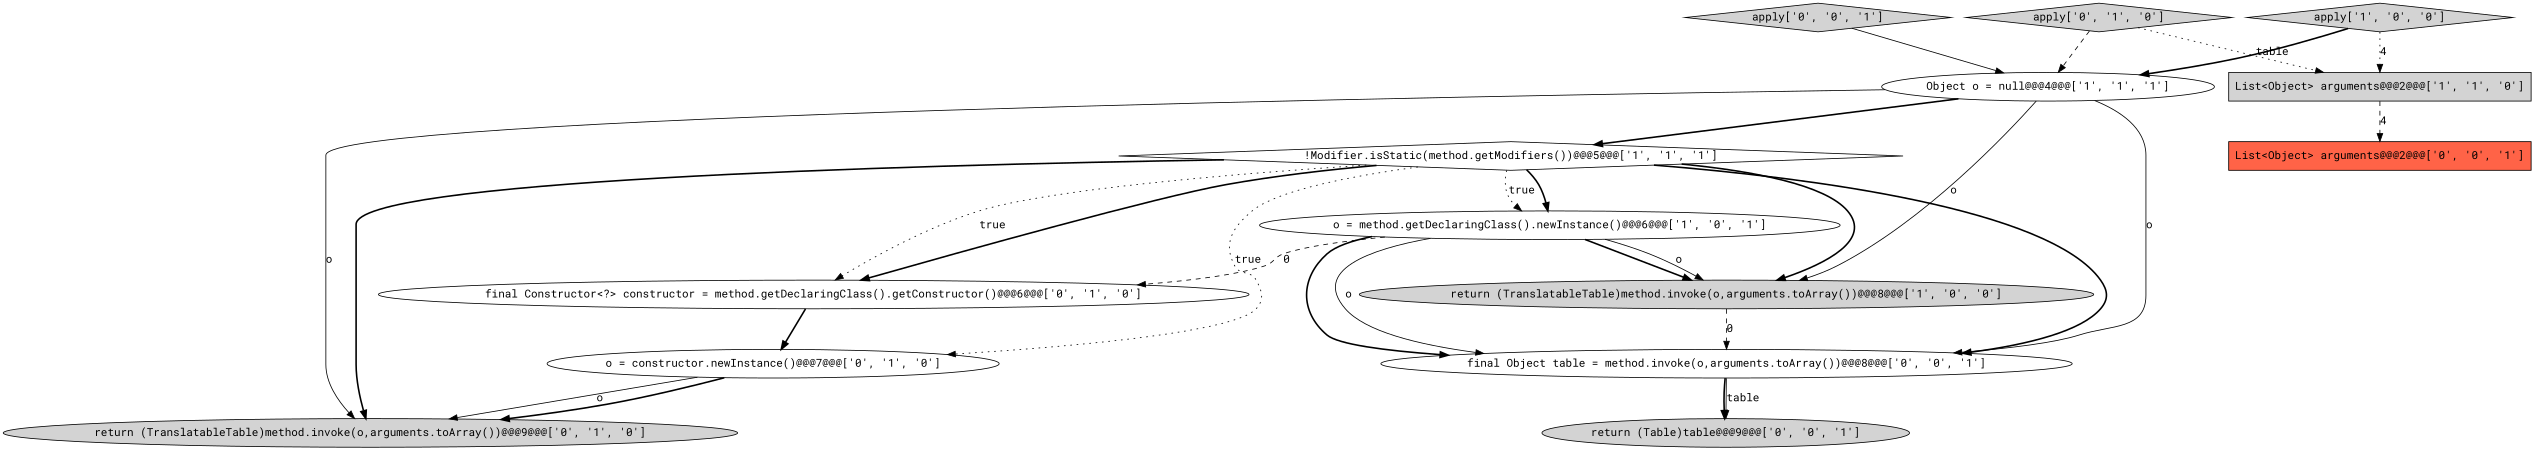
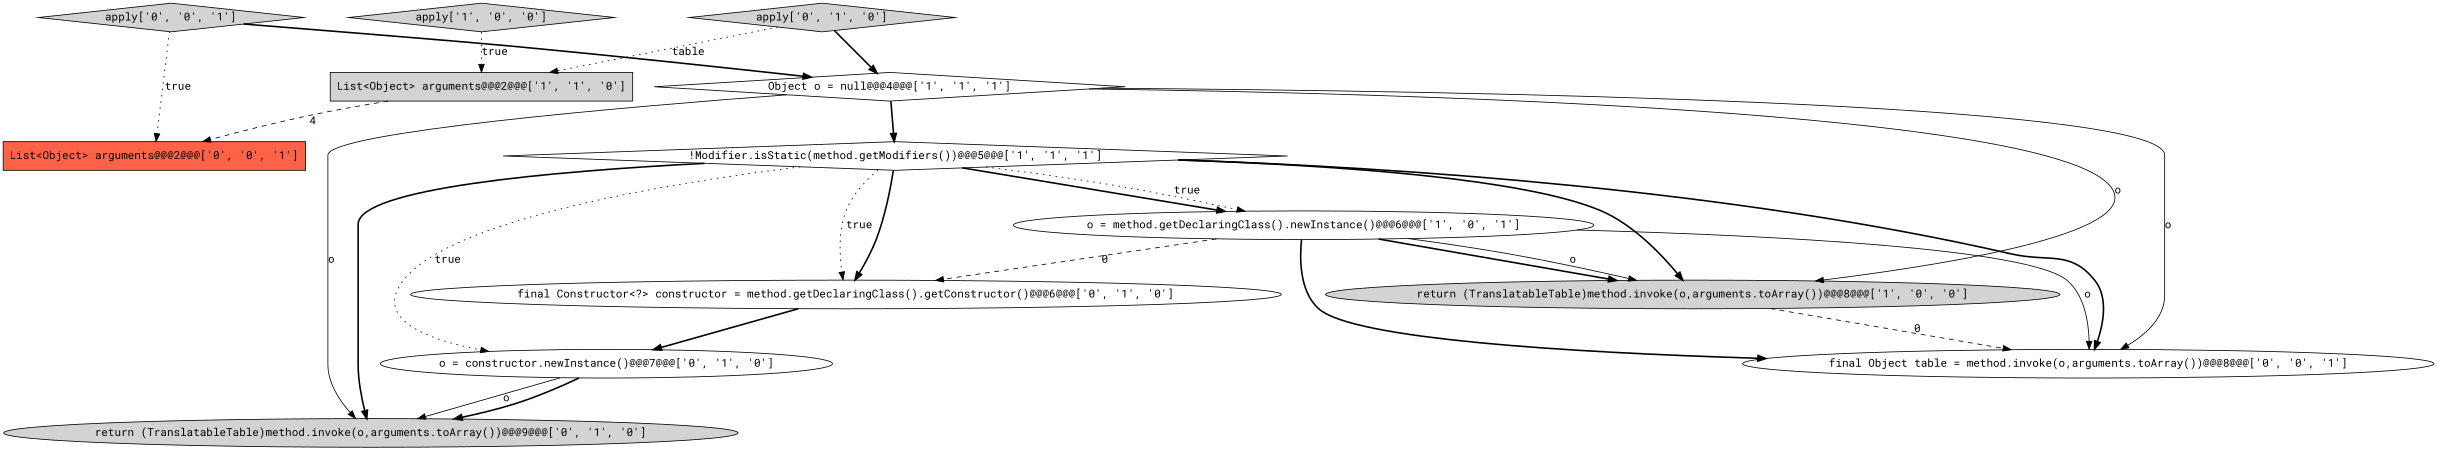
  digraph {
    fontname="Roboto Mono"
    node [fillcolor=lightgray fontname="Roboto Mono" shape=ellipse style=filled]
    edge [fontname="Roboto Mono" style=bold]
    n1 [label="apply['1', '0', '0']" shape=diamond]
    n2 [label="List<Object> arguments@@@2@@@['1', '1', '0']" shape=box]
-   n3 [fillcolor=white label="Object o = null@@@4@@@['1', '1', '1']"]
+   n3 [fillcolor=white label="Object o = null@@@4@@@['1', '1', '1']" shape=diamond]
    n4 [fillcolor=tomato label="List<Object> arguments@@@2@@@['0', '0', '1']" shape=box]
    n5 [fillcolor=white label="final Object table = method.invoke(o,arguments.toArray())@@@8@@@['0', '0', '1']"]
    n6 [label="return (TranslatableTable)method.invoke(o,arguments.toArray())@@@8@@@['1', '0', '0']"]
    n7 [label="return (TranslatableTable)method.invoke(o,arguments.toArray())@@@9@@@['0', '1', '0']"]
    n8 [fillcolor=white label="!Modifier.isStatic(method.getModifiers())@@@5@@@['1', '1', '1']" shape=diamond]
-   n9 [label="return (Table)table@@@9@@@['0', '0', '1']"]
    n10 [fillcolor=white label="final Constructor<?> constructor = method.getDeclaringClass().getConstructor()@@@6@@@['0', '1', '0']"]
    n11 [fillcolor=white label="o = constructor.newInstance()@@@7@@@['0', '1', '0']"]
    n12 [fillcolor=white label="o = method.getDeclaringClass().newInstance()@@@6@@@['1', '0', '1']"]
    n13 [label="apply['0', '1', '0']" shape=diamond]
    n14 [label="apply['0', '0', '1']" shape=diamond]
-   n1 -> n2 [label=4 style=dotted]
-   n1 -> n3
+   n1 -> n2 [label=true style=dotted]
    n2 -> n4 [label=4 style=dashed]
    n3 -> n5 [label=o style=solid]
    n3 -> n6 [label=o style=solid]
    n3 -> n7 [label=o style=solid]
    n3 -> n8
-   n5 -> n9 [label=table style=solid]
-   n5 -> n9
    n6 -> n5 [label=0 style=dashed]
    n8 -> n5
    n8 -> n6
    n8 -> n7
    n8 -> n10
    n8 -> n10 [label=true style=dotted]
    n8 -> n11 [label=true style=dotted]
    n8 -> n12
    n8 -> n12 [label=true style=dotted]
    n10 -> n11
    n11 -> n7 [label=o style=solid]
    n11 -> n7
    n12 -> n5
    n12 -> n5 [label=o style=solid]
    n12 -> n6
    n12 -> n6 [label=o style=solid]
    n12 -> n10 [label=0 style=dashed]
    n13 -> n2 [label=table style=dotted]
-   n13 -> n3 [style=dashed]
-   n14 -> n3 [style=solid]
+   n13 -> n3
+   n14 -> n3
+   n14 -> n4 [label=true style=dotted]
  }
